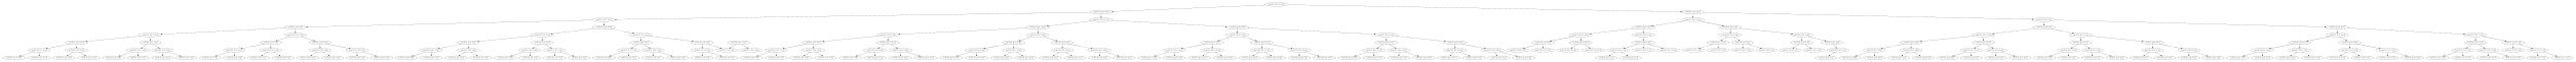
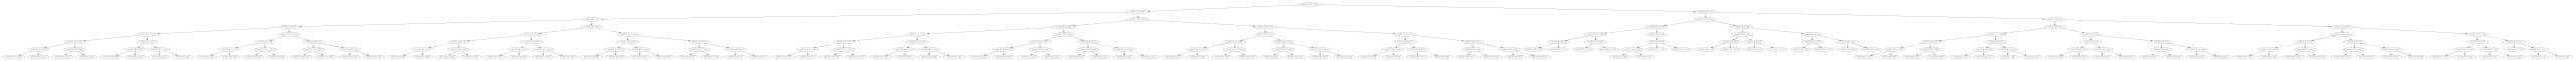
  digraph {
    fontname="Comic Neue"
    node [fontname="Comic Neue"]
    edge [fontname="Comic Neue"]
    n1 [label="Node{data=[8054, 8054]}"]
    n2 [label="Node{data=[7848, 7848]}"]
    n3 [label="Node{data=[8152, 8152]}"]
    n4 [label="Node{data=[4357, 4357]}"]
    n5 [label="Node{data=[8022, 8022]}"]
    n6 [label="Node{data=[8104, 8104]}"]
    n7 [label="Node{data=[8184, 8184]}"]
    n8 [label="Node{data=[4315, 4315]}"]
    n9 [label="Node{data=[5038, 5038]}"]
    n10 [label="Node{data=[8006, 8006]}"]
    n11 [label="Node{data=[8038, 8038]}"]
    n12 [label="Node{data=[4307, 4307]}"]
    n13 [label="Node{data=[4349, 4349]}"]
    n14 [label="Node{data=[4365, 4365]}"]
    n15 [label="Node{data=[7840, 7840]}"]
    n16 [label="Node{data=[4303, 4303]}"]
    n17 [label="Node{data=[4311, 4311]}"]
    n18 [label="Node{data=[4319, 4319]}"]
    n19 [label="Node{data=[4353, 4353]}"]
    n20 [label="Node{data=[4291, 4291]}"]
    n21 [label="Node{data=[4305, 4305]}"]
    n22 [label="Node{data=[4309, 4309]}"]
    n23 [label="Node{data=[4313, 4313]}"]
    n24 [label="Node{data=[4209, 4209]}"]
    n25 [label="Node{data=[4302, 4302]}"]
    n26 [label="Node{data=[4304, 4304]}"]
    n27 [label="Node{data=[4306, 4306]}"]
    n28 [label="Node{data=[4308, 4308]}"]
    n29 [label="Node{data=[4310, 4310]}"]
    n30 [label="Node{data=[4312, 4312]}"]
    n31 [label="Node{data=[4314, 4314]}"]
    n32 [label="Node{data=[4317, 4317]}"]
    n33 [label="Node{data=[4347, 4347]}"]
    n34 [label="Node{data=[4351, 4351]}"]
    n35 [label="Node{data=[4355, 4355]}"]
    n36 [label="Node{data=[4316, 4316]}"]
    n37 [label="Node{data=[4318, 4318]}"]
    n38 [label="Node{data=[4346, 4346]}"]
    n39 [label="Node{data=[4348, 4348]}"]
    n40 [label="Node{data=[4350, 4350]}"]
    n41 [label="Node{data=[4352, 4352]}"]
    n42 [label="Node{data=[4354, 4354]}"]
    n43 [label="Node{data=[4356, 4356]}"]
    n44 [label="Node{data=[4361, 4361]}"]
    n45 [label="Node{data=[4369, 4369]}"]
    n46 [label="Node{data=[7836, 7836]}"]
    n47 [label="Node{data=[7844, 7844]}"]
    n48 [label="Node{data=[4359, 4359]}"]
    n49 [label="Node{data=[4363, 4363]}"]
    n50 [label="Node{data=[4367, 4367]}"]
    n51 [label="Node{data=[4371, 4371]}"]
    n52 [label="Node{data=[4358, 4358]}"]
    n53 [label="Node{data=[4360, 4360]}"]
    n54 [label="Node{data=[4362, 4362]}"]
    n55 [label="Node{data=[4364, 4364]}"]
    n56 [label="Node{data=[4366, 4366]}"]
    n57 [label="Node{data=[4368, 4368]}"]
    n58 [label="Node{data=[4370, 4370]}"]
    n59 [label="Node{data=[5014, 5014]}"]
    n60 [label="Node{data=[7723, 7723]}"]
    n61 [label="Node{data=[7838, 7838]}"]
    n62 [label="Node{data=[7842, 7842]}"]
    n63 [label="Node{data=[7846, 7846]}"]
    n64 [label="Node{data=[5055, 5055]}"]
    n65 [label="Node{data=[7831, 7831]}"]
    n66 [label="Node{data=[7837, 7837]}"]
    n67 [label="Node{data=[7839, 7839]}"]
    n68 [label="Node{data=[7841, 7841]}"]
    n69 [label="Node{data=[7843, 7843]}"]
    n70 [label="Node{data=[7845, 7845]}"]
    n71 [label="Node{data=[7847, 7847]}"]
    n72 [label="Node{data=[7998, 7998]}"]
    n73 [label="Node{data=[8014, 8014]}"]
    n74 [label="Node{data=[8030, 8030]}"]
    n75 [label="Node{data=[8046, 8046]}"]
    n76 [label="Node{data=[7994, 7994]}"]
    n77 [label="Node{data=[8002, 8002]}"]
    n78 [label="Node{data=[8010, 8010]}"]
    n79 [label="Node{data=[8018, 8018]}"]
    n80 [label="Node{data=[7992, 7992]}"]
    n81 [label="Node{data=[7996, 7996]}"]
    n82 [label="Node{data=[8000, 8000]}"]
    n83 [label="Node{data=[8004, 8004]}"]
    n84 [label="Node{data=[7849, 7849]}"]
    n85 [label="Node{data=[7993, 7993]}"]
    n86 [label="Node{data=[7995, 7995]}"]
    n87 [label="Node{data=[7997, 7997]}"]
    n88 [label="Node{data=[7999, 7999]}"]
    n89 [label="Node{data=[8001, 8001]}"]
    n90 [label="Node{data=[8003, 8003]}"]
    n91 [label="Node{data=[8005, 8005]}"]
    n92 [label="Node{data=[8008, 8008]}"]
    n93 [label="Node{data=[8012, 8012]}"]
    n94 [label="Node{data=[8016, 8016]}"]
    n95 [label="Node{data=[8020, 8020]}"]
    n96 [label="Node{data=[8007, 8007]}"]
    n97 [label="Node{data=[8009, 8009]}"]
    n98 [label="Node{data=[8011, 8011]}"]
    n99 [label="Node{data=[8013, 8013]}"]
    n100 [label="Node{data=[8015, 8015]}"]
    n101 [label="Node{data=[8017, 8017]}"]
    n102 [label="Node{data=[8019, 8019]}"]
    n103 [label="Node{data=[8021, 8021]}"]
    n104 [label="Node{data=[8026, 8026]}"]
    n105 [label="Node{data=[8034, 8034]}"]
    n106 [label="Node{data=[8042, 8042]}"]
    n107 [label="Node{data=[8050, 8050]}"]
    n108 [label="Node{data=[8024, 8024]}"]
    n109 [label="Node{data=[8028, 8028]}"]
    n110 [label="Node{data=[8032, 8032]}"]
    n111 [label="Node{data=[8036, 8036]}"]
    n112 [label="Node{data=[8023, 8023]}"]
    n113 [label="Node{data=[8025, 8025]}"]
    n114 [label="Node{data=[8027, 8027]}"]
    n115 [label="Node{data=[8029, 8029]}"]
    n116 [label="Node{data=[8031, 8031]}"]
    n117 [label="Node{data=[8033, 8033]}"]
    n118 [label="Node{data=[8035, 8035]}"]
    n119 [label="Node{data=[8037, 8037]}"]
    n120 [label="Node{data=[8040, 8040]}"]
    n121 [label="Node{data=[8044, 8044]}"]
    n122 [label="Node{data=[8048, 8048]}"]
    n123 [label="Node{data=[8052, 8052]}"]
    n124 [label="Node{data=[8039, 8039]}"]
    n125 [label="Node{data=[8041, 8041]}"]
    n126 [label="Node{data=[8043, 8043]}"]
    n127 [label="Node{data=[8045, 8045]}"]
    n128 [label="Node{data=[8047, 8047]}"]
    n129 [label="Node{data=[8049, 8049]}"]
    n130 [label="Node{data=[8051, 8051]}"]
    n131 [label="Node{data=[8053, 8053]}"]
    n132 [label="Node{data=[8096, 8096]}"]
    n133 [label="Node{data=[8112, 8112]}"]
    n134 [label="Node{data=[8168, 8168]}"]
    n135 [label="Node{data=[9699, 9699]}"]
    n136 [label="Node{data=[8092, 8092]}"]
    n137 [label="Node{data=[8100, 8100]}"]
    n138 [label="Node{data=[8108, 8108]}"]
    n139 [label="Node{data=[8148, 8148]}"]
    n140 [label="Node{data=[8056, 8056]}"]
    n141 [label="Node{data=[8094, 8094]}"]
    n142 [label="Node{data=[8098, 8098]}"]
    n143 [label="Node{data=[8055, 8055]}"]
    n144 [label="Node{data=[8057, 8057]}"]
    n145 [label="Node{data=[8093, 8093]}"]
    n146 [label="Node{data=[8095, 8095]}"]
    n147 [label="Node{data=[8102, 8102]}"]
    n148 [label="Node{data=[8097, 8097]}"]
    n149 [label="Node{data=[8099, 8099]}"]
    n150 [label="Node{data=[8101, 8101]}"]
    n151 [label="Node{data=[8103, 8103]}"]
    n152 [label="Node{data=[8106, 8106]}"]
    n153 [label="Node{data=[8110, 8110]}"]
    n154 [label="Node{data=[8146, 8146]}"]
    n155 [label="Node{data=[8150, 8150]}"]
    n156 [label="Node{data=[8105, 8105]}"]
    n157 [label="Node{data=[8107, 8107]}"]
    n158 [label="Node{data=[8109, 8109]}"]
    n159 [label="Node{data=[8111, 8111]}"]
    n160 [label="Node{data=[8113, 8113]}"]
    n161 [label="Node{data=[8147, 8147]}"]
    n162 [label="Node{data=[8149, 8149]}"]
    n163 [label="Node{data=[8151, 8151]}"]
    n164 [label="Node{data=[8160, 8160]}"]
    n165 [label="Node{data=[8176, 8176]}"]
    n166 [label="Node{data=[9691, 9691]}"]
    n167 [label="Node{data=[9707, 9707]}"]
    n168 [label="Node{data=[8156, 8156]}"]
    n169 [label="Node{data=[8164, 8164]}"]
    n170 [label="Node{data=[8172, 8172]}"]
    n171 [label="Node{data=[8180, 8180]}"]
    n172 [label="Node{data=[8154, 8154]}"]
    n173 [label="Node{data=[8158, 8158]}"]
    n174 [label="Node{data=[8162, 8162]}"]
    n175 [label="Node{data=[8166, 8166]}"]
    n176 [label="Node{data=[8153, 8153]}"]
    n177 [label="Node{data=[8155, 8155]}"]
    n178 [label="Node{data=[8157, 8157]}"]
    n179 [label="Node{data=[8159, 8159]}"]
    n180 [label="Node{data=[8161, 8161]}"]
    n181 [label="Node{data=[8163, 8163]}"]
    n182 [label="Node{data=[8165, 8165]}"]
    n183 [label="Node{data=[8167, 8167]}"]
    n184 [label="Node{data=[8170, 8170]}"]
    n185 [label="Node{data=[8174, 8174]}"]
    n186 [label="Node{data=[8178, 8178]}"]
    n187 [label="Node{data=[8182, 8182]}"]
    n188 [label="Node{data=[8169, 8169]}"]
    n189 [label="Node{data=[8171, 8171]}"]
    n190 [label="Node{data=[8173, 8173]}"]
    n191 [label="Node{data=[8175, 8175]}"]
    n192 [label="Node{data=[8177, 8177]}"]
    n193 [label="Node{data=[8179, 8179]}"]
    n194 [label="Node{data=[8181, 8181]}"]
    n195 [label="Node{data=[8183, 8183]}"]
    n196 [label="Node{data=[8616, 8616]}"]
    n197 [label="Node{data=[9695, 9695]}"]
    n198 [label="Node{data=[9703, 9703]}"]
    n199 [label="Node{data=[9709, 9709]}"]
    n200 [label="Node{data=[8322, 8322]}"]
    n201 [label="Node{data=[9596, 9596]}"]
    n202 [label="Node{data=[9693, 9693]}"]
    n203 [label="Node{data=[9697, 9697]}"]
    n204 [label="Node{data=[8297, 8297]}"]
    n205 [label="Node{data=[8336, 8336]}"]
    n206 [label="Node{data=[8882, 8882]}"]
    n207 [label="Node{data=[9663, 9663]}"]
    n208 [label="Node{data=[9692, 9692]}"]
    n209 [label="Node{data=[9694, 9694]}"]
    n210 [label="Node{data=[9696, 9696]}"]
    n211 [label="Node{data=[9698, 9698]}"]
    n212 [label="Node{data=[9701, 9701]}"]
    n213 [label="Node{data=[9705, 9705]}"]
    n214 [label="Node{data=[9708, 9708]}"]
    n215 [label="Node{data=[9711, 9711]}"]
    n216 [label="Node{data=[9700, 9700]}"]
    n217 [label="Node{data=[9702, 9702]}"]
    n218 [label="Node{data=[9704, 9704]}"]
    n219 [label="Node{data=[9706, 9706]}"]
    n220 [label="Node{data=[9710, 9710]}"]
    n221 [label="Node{data=[9712, 9712]}"]
    n1 -> n2
    n1 -> n3
    n2 -> n4
    n2 -> n5
    n3 -> n6
    n3 -> n7
    n4 -> n8
    n4 -> n9
    n5 -> n10
    n5 -> n11
    n6 -> n132
    n6 -> n133
    n7 -> n134
    n7 -> n135
    n8 -> n12
    n8 -> n13
    n9 -> n14
    n9 -> n15
    n10 -> n72
    n10 -> n73
    n11 -> n74
    n11 -> n75
    n12 -> n16
    n12 -> n17
    n13 -> n18
    n13 -> n19
    n14 -> n44
    n14 -> n45
    n15 -> n46
    n15 -> n47
    n16 -> n20
    n16 -> n21
    n17 -> n22
    n17 -> n23
    n18 -> n32
    n18 -> n33
    n19 -> n34
    n19 -> n35
    n20 -> n24
    n20 -> n25
    n21 -> n26
    n21 -> n27
    n22 -> n28
    n22 -> n29
    n23 -> n30
    n23 -> n31
    n32 -> n36
    n32 -> n37
    n33 -> n38
    n33 -> n39
    n34 -> n40
    n34 -> n41
    n35 -> n42
    n35 -> n43
    n44 -> n48
    n44 -> n49
    n45 -> n50
    n45 -> n51
    n46 -> n60
    n46 -> n61
-   n47 -> n68
+   n47 -> n62
    n47 -> n63
    n48 -> n52
    n48 -> n53
    n49 -> n54
    n49 -> n55
    n50 -> n56
    n50 -> n57
    n51 -> n58
    n51 -> n59
    n60 -> n64
    n60 -> n65
    n61 -> n66
    n61 -> n67
    n62 -> n68
    n62 -> n69
    n63 -> n70
    n63 -> n71
    n72 -> n76
    n72 -> n77
    n73 -> n78
    n73 -> n79
    n74 -> n104
    n74 -> n105
    n75 -> n106
    n75 -> n107
    n76 -> n80
    n76 -> n81
    n77 -> n82
    n77 -> n83
    n78 -> n92
    n78 -> n93
    n79 -> n94
    n79 -> n95
    n80 -> n84
    n80 -> n85
    n81 -> n86
    n81 -> n87
    n82 -> n88
    n82 -> n89
    n83 -> n90
    n83 -> n91
    n92 -> n96
    n92 -> n97
    n93 -> n98
    n93 -> n99
    n94 -> n100
    n94 -> n101
    n95 -> n102
    n95 -> n103
    n104 -> n108
    n104 -> n109
    n105 -> n110
    n105 -> n111
    n106 -> n120
    n106 -> n121
    n107 -> n122
    n107 -> n123
    n108 -> n112
    n108 -> n113
    n109 -> n114
    n109 -> n115
    n110 -> n116
    n110 -> n117
    n111 -> n118
    n111 -> n119
    n120 -> n124
    n120 -> n125
    n121 -> n126
    n121 -> n127
    n122 -> n128
    n122 -> n129
    n123 -> n130
    n123 -> n131
    n132 -> n136
    n132 -> n137
    n133 -> n138
    n133 -> n139
    n134 -> n164
    n134 -> n165
    n135 -> n166
    n135 -> n167
    n136 -> n140
    n136 -> n141
    n137 -> n142
    n138 -> n152
    n138 -> n153
    n139 -> n154
    n139 -> n155
    n140 -> n143
    n140 -> n144
    n141 -> n145
    n141 -> n146
    n142 -> n147
    n142 -> n148
    n142 -> n149
    n147 -> n150
    n147 -> n151
    n152 -> n156
    n152 -> n157
    n153 -> n158
    n153 -> n159
    n154 -> n160
    n154 -> n161
    n155 -> n162
-   n162 -> n163
+   n155 -> n163
    n164 -> n168
    n164 -> n169
    n165 -> n170
    n165 -> n171
    n166 -> n196
    n166 -> n197
    n167 -> n198
    n167 -> n199
    n168 -> n172
    n168 -> n173
    n169 -> n174
    n169 -> n175
    n170 -> n184
    n170 -> n185
    n171 -> n186
    n171 -> n187
    n172 -> n176
    n172 -> n177
    n173 -> n178
    n173 -> n179
    n174 -> n180
    n174 -> n181
    n175 -> n182
    n175 -> n183
    n184 -> n188
    n184 -> n189
    n185 -> n190
    n185 -> n191
    n186 -> n192
    n186 -> n193
    n187 -> n194
    n187 -> n195
    n196 -> n200
    n196 -> n201
    n197 -> n202
    n197 -> n203
    n198 -> n212
    n198 -> n213
    n199 -> n214
    n199 -> n215
    n200 -> n204
    n200 -> n205
    n201 -> n206
    n201 -> n207
    n202 -> n208
    n202 -> n209
    n203 -> n210
    n203 -> n211
    n212 -> n216
    n212 -> n217
    n213 -> n218
    n213 -> n219
    n215 -> n220
    n215 -> n221
  }
